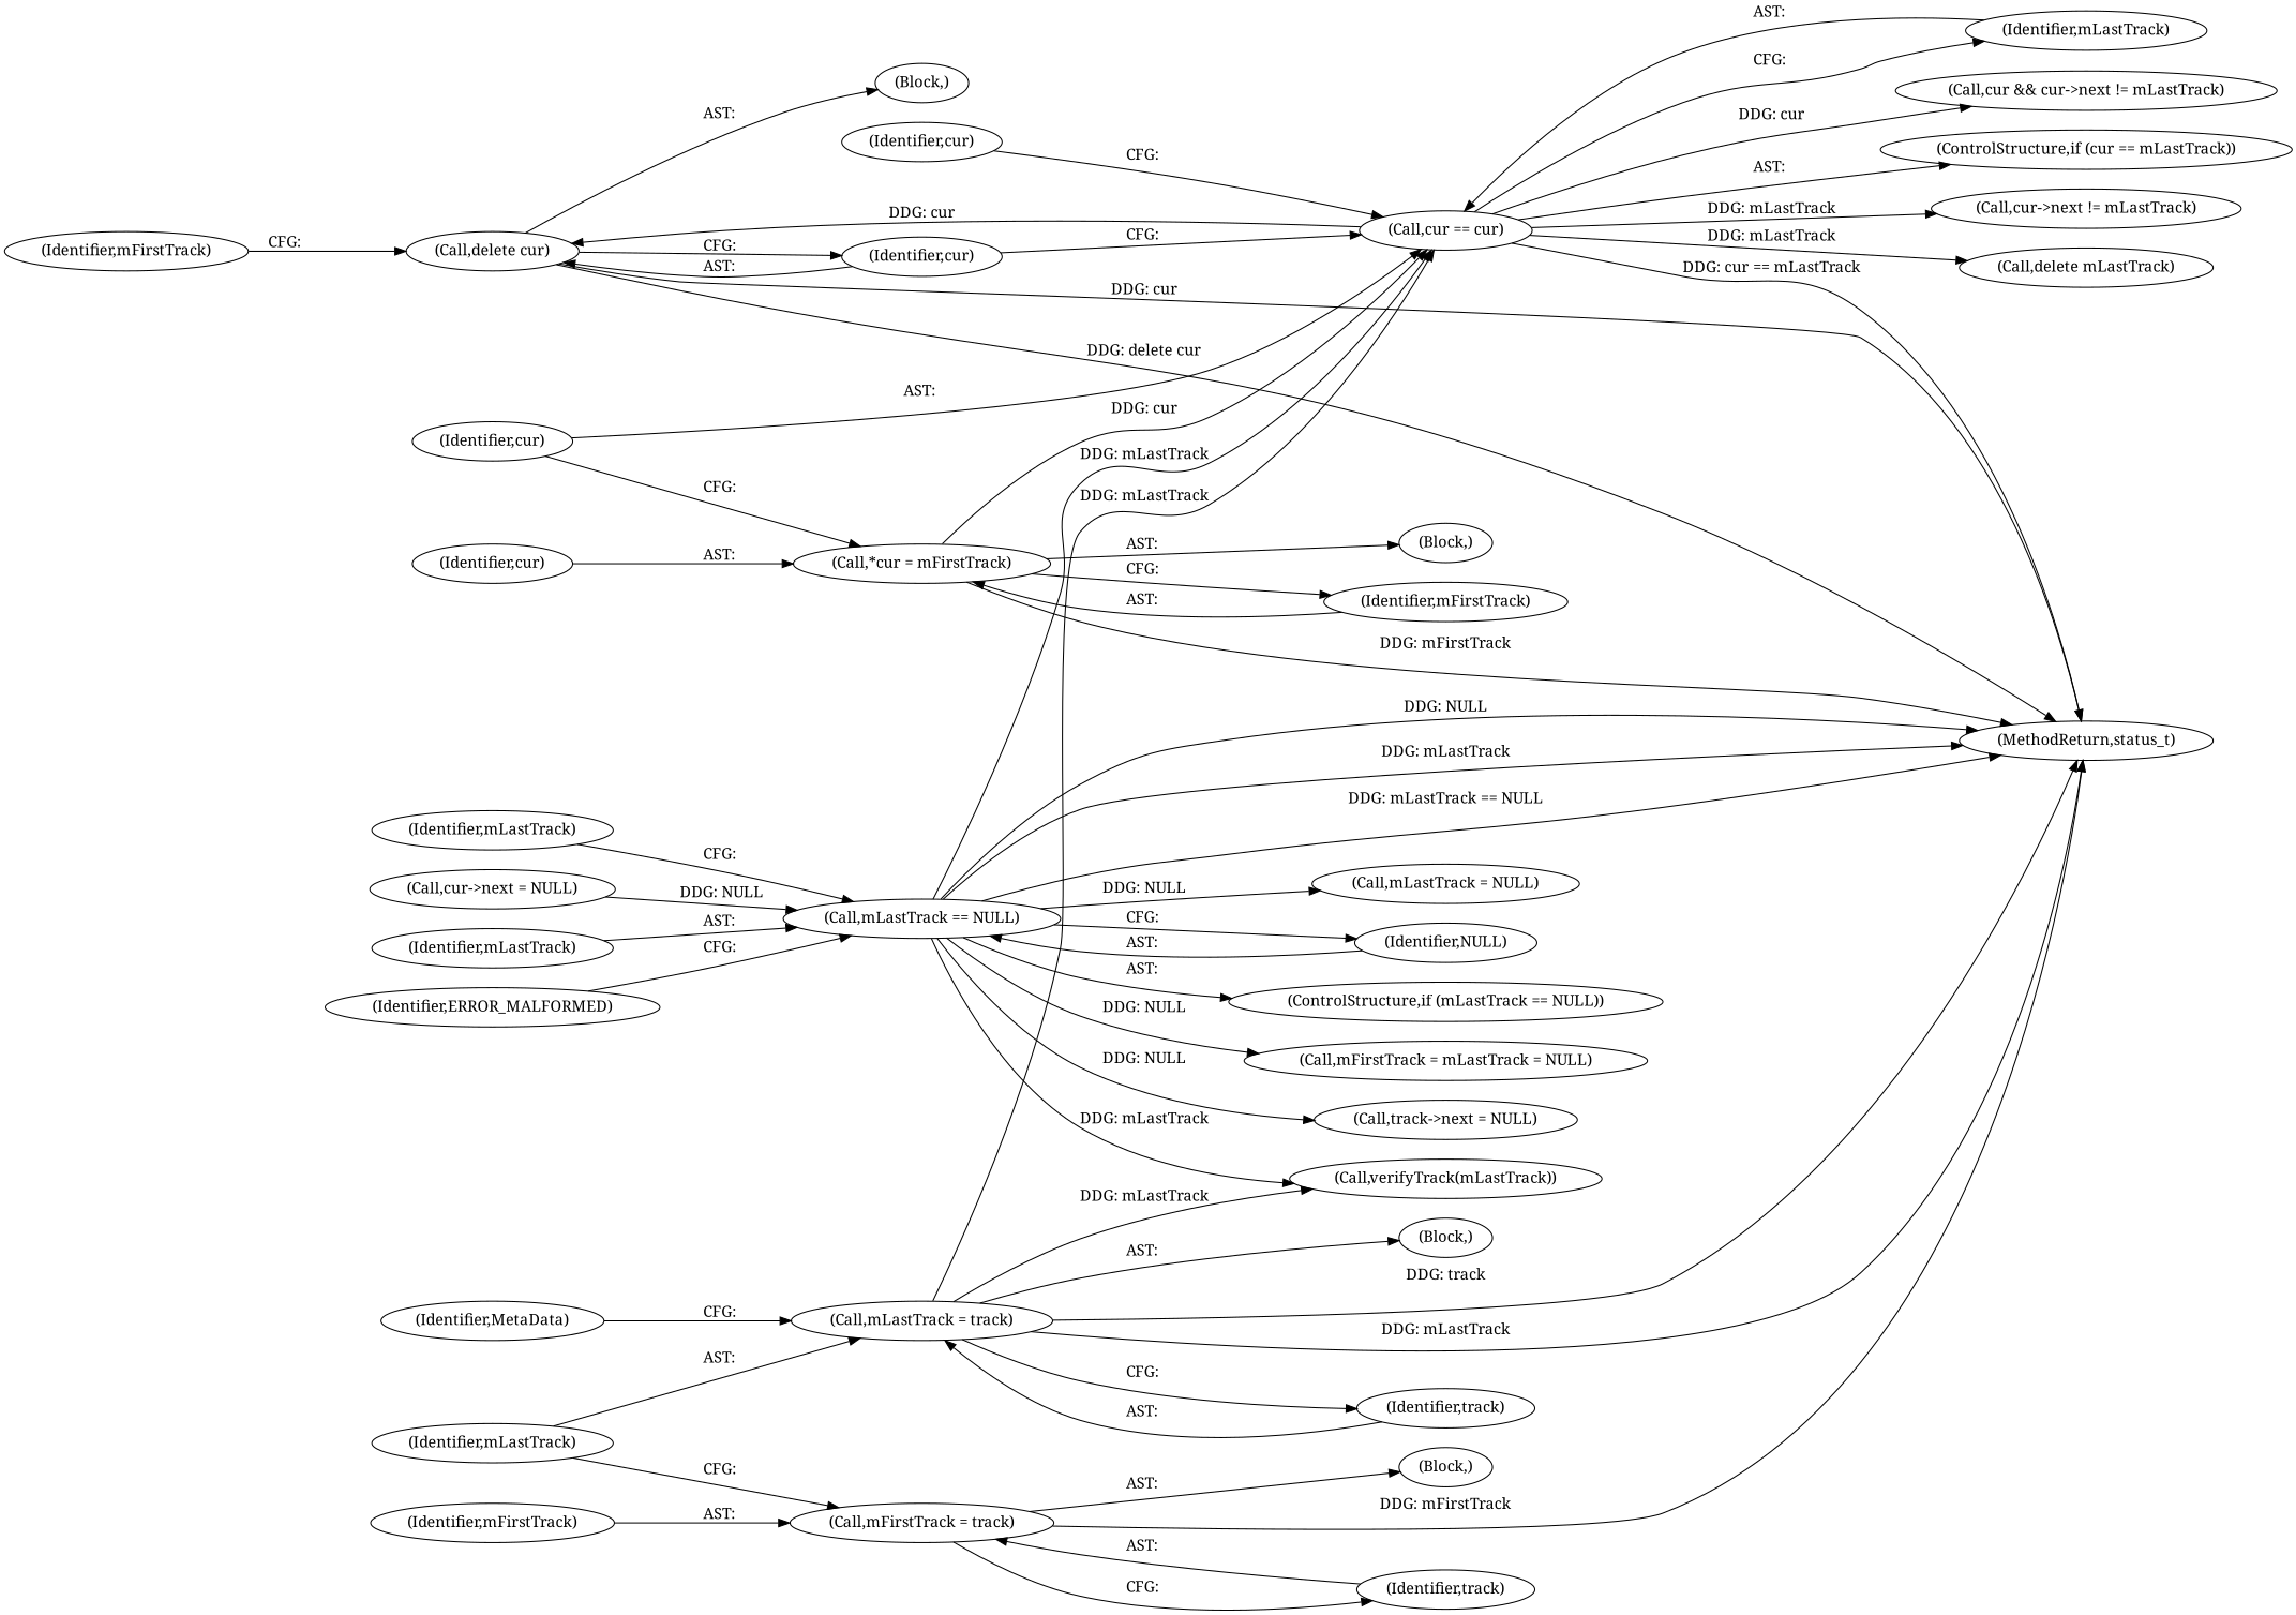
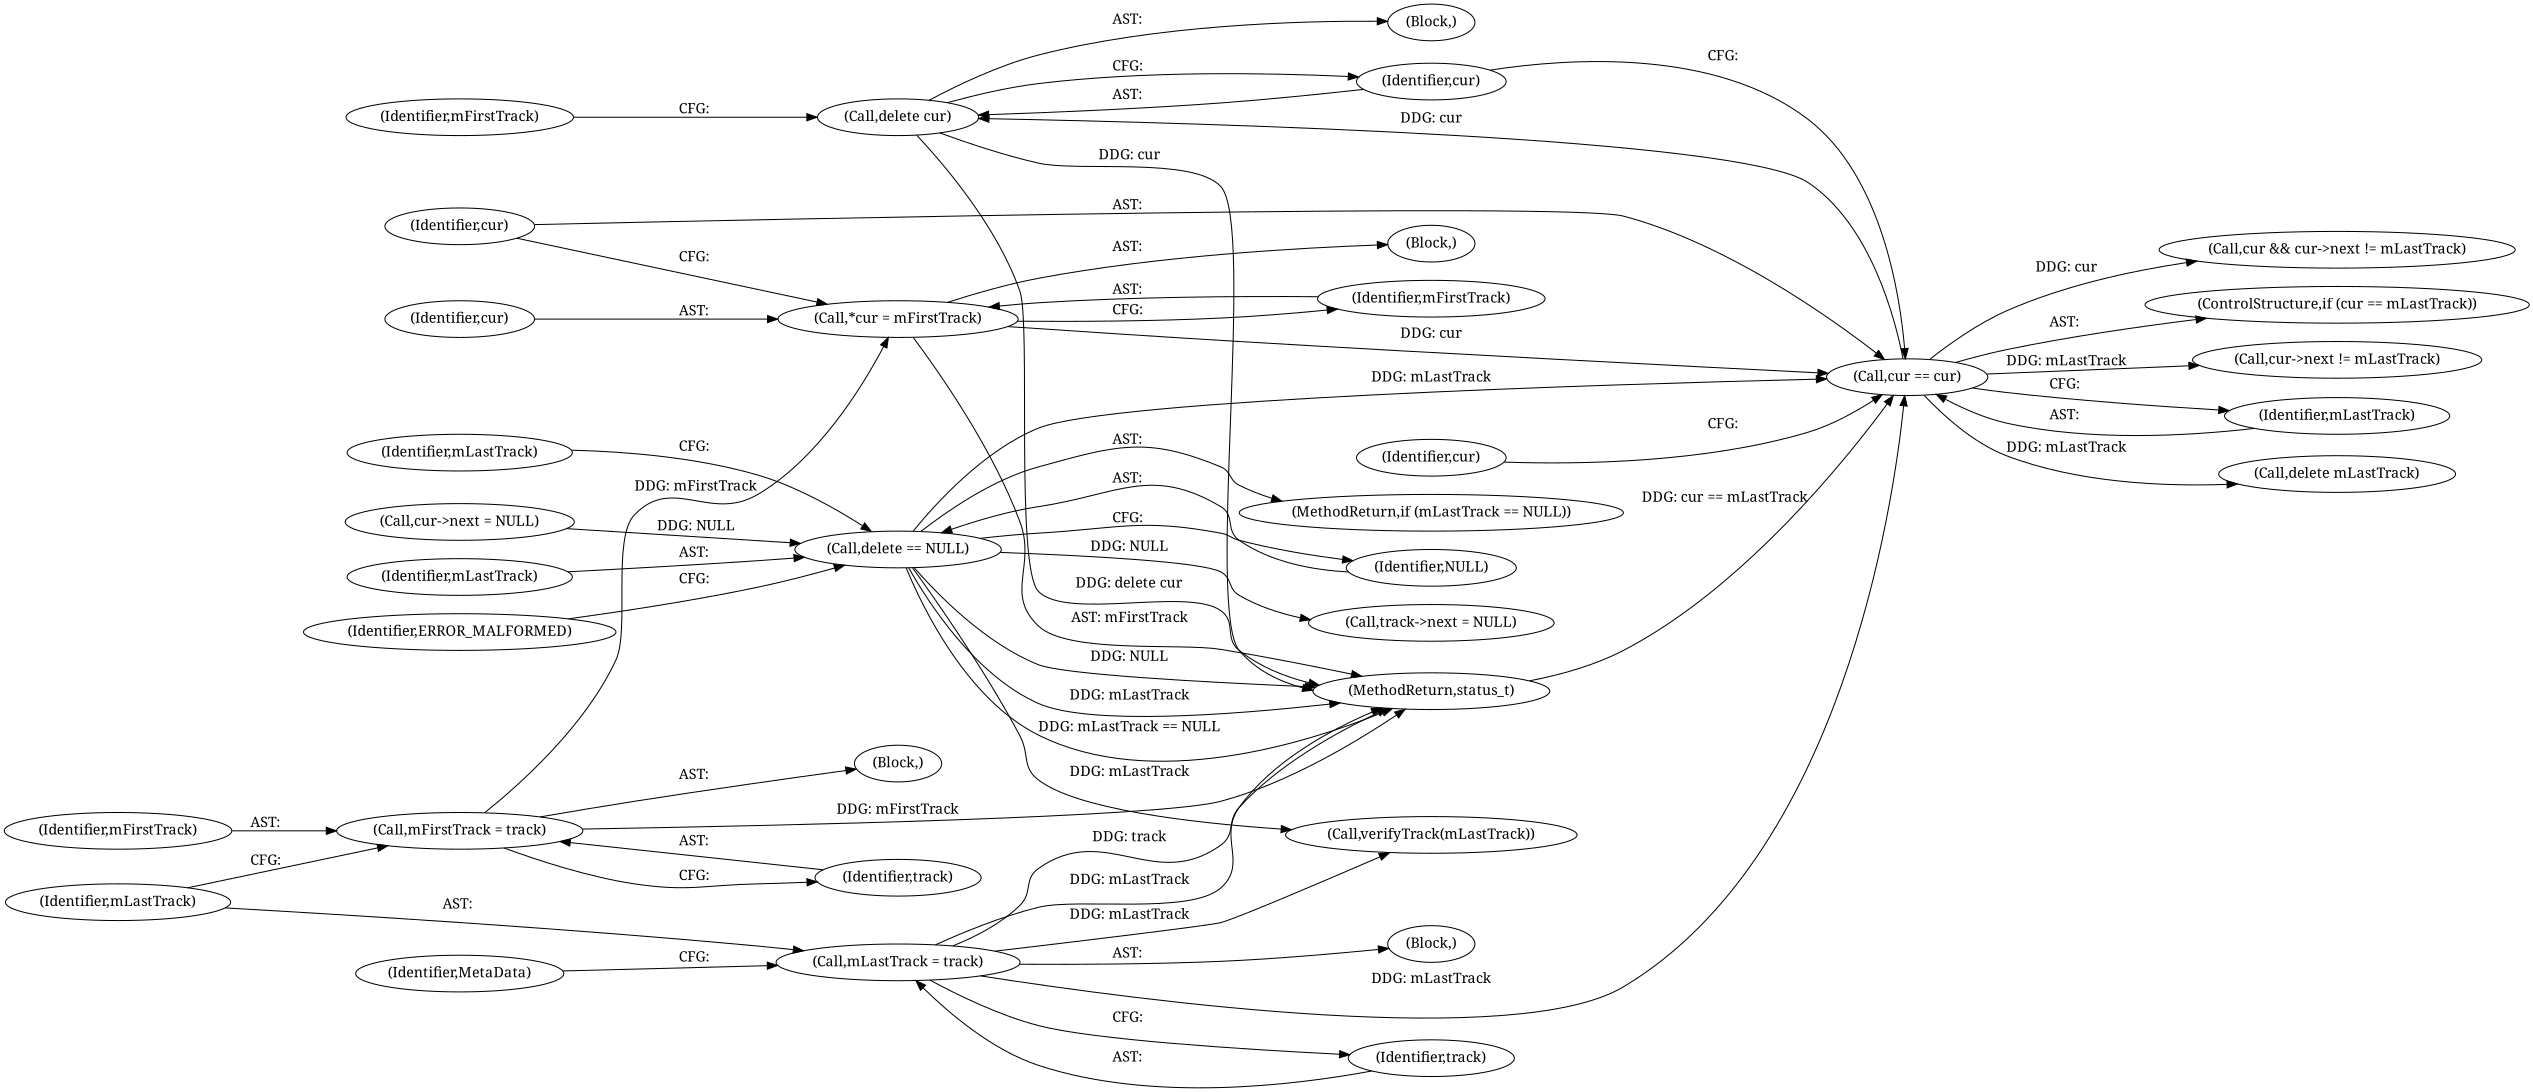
  digraph {
    fontname="Noto Serif"
    rankdir=LR
    node [fontname="Noto Serif"]
    edge [fontname="Noto Serif"]
    n1 [label="(Call,delete cur)"]
    n2 [label="(Block,)"]
    n3 [label="(MethodReturn,status_t)"]
    n4 [label="(Identifier,cur)"]
    n5 [label="(Call,cur == cur)"]
    n6 [label="(Call,cur && cur->next != mLastTrack)"]
    n7 [label="(ControlStructure,if (cur == mLastTrack))"]
    n8 [label="(Call,cur->next != mLastTrack)"]
    n9 [label="(Identifier,mLastTrack)"]
    n10 [label="(Call,delete mLastTrack)"]
    n11 [label="(Call,*cur = mFirstTrack)"]
    n12 [label="(Identifier,mFirstTrack)"]
    n13 [label="(Block,)"]
    n14 [label="(Call,mFirstTrack = track)"]
    n15 [label="(Block,)"]
    n16 [label="(Identifier,track)"]
-   n17 [label="(Call,mLastTrack == NULL)"]
-   n18 [label="(ControlStructure,if (mLastTrack == NULL))"]
-   n19 [label="(Call,mFirstTrack = mLastTrack = NULL)"]
+   n17 [label="(Call,delete == NULL)"]
+   n18 [label="(MethodReturn,if (mLastTrack == NULL))"]
    n20 [label="(Call,track->next = NULL)"]
    n21 [label="(Call,verifyTrack(mLastTrack))"]
-   n22 [label="(Call,mLastTrack = NULL)"]
    n23 [label="(Identifier,NULL)"]
    n24 [label="(Call,cur->next = NULL)"]
    n25 [label="(Call,mLastTrack = track)"]
    n26 [label="(Identifier,track)"]
    n27 [label="(Block,)"]
    n28 [label="(Identifier,mLastTrack)"]
    n29 [label="(Identifier,mLastTrack)"]
    n30 [label="(Identifier,ERROR_MALFORMED)"]
    n31 [label="(Identifier,mFirstTrack)"]
    n32 [label="(Identifier,cur)"]
    n33 [label="(Identifier,cur)"]
    n34 [label="(Identifier,MetaData)"]
    n35 [label="(Identifier,cur)"]
    n36 [label="(Identifier,mFirstTrack)"]
    n37 [label="(Identifier,mLastTrack)"]
    n1 -> n2 [label="AST: "]
    n1 -> n3 [label="DDG: cur"]
    n1 -> n3 [label="DDG: delete cur"]
    n1 -> n4 [label="CFG: "]
    n4 -> n1 [label="AST: "]
    n4 -> n5 [label="CFG: "]
    n5 -> n1 [label="DDG: cur"]
-   n5 -> n3 [label="DDG: cur == mLastTrack"]
+   n3 -> n5 [label="DDG: cur == mLastTrack"]
    n5 -> n6 [label="DDG: cur"]
    n5 -> n7 [label="AST: "]
    n5 -> n8 [label="DDG: mLastTrack"]
    n5 -> n9 [label="CFG: "]
    n5 -> n10 [label="DDG: mLastTrack"]
    n9 -> n5 [label="AST: "]
-   n11 -> n3 [label="DDG: mFirstTrack"]
+   n11 -> n3 [label="AST: mFirstTrack"]
    n11 -> n5 [label="DDG: cur"]
    n11 -> n12 [label="CFG: "]
    n11 -> n13 [label="AST: "]
    n12 -> n11 [label="AST: "]
    n14 -> n3 [label="DDG: mFirstTrack"]
+   n14 -> n11 [label="DDG: mFirstTrack"]
    n14 -> n15 [label="AST: "]
    n14 -> n16 [label="CFG: "]
    n16 -> n14 [label="AST: "]
    n17 -> n3 [label="DDG: mLastTrack"]
    n17 -> n3 [label="DDG: mLastTrack == NULL"]
    n17 -> n3 [label="DDG: NULL"]
    n17 -> n5 [label="DDG: mLastTrack"]
    n17 -> n18 [label="AST: "]
-   n17 -> n19 [label="DDG: NULL"]
    n17 -> n20 [label="DDG: NULL"]
    n17 -> n21 [label="DDG: mLastTrack"]
-   n17 -> n22 [label="DDG: NULL"]
    n17 -> n23 [label="CFG: "]
    n23 -> n17 [label="AST: "]
    n24 -> n17 [label="DDG: NULL"]
    n25 -> n3 [label="DDG: track"]
    n25 -> n3 [label="DDG: mLastTrack"]
    n25 -> n5 [label="DDG: mLastTrack"]
    n25 -> n21 [label="DDG: mLastTrack"]
    n25 -> n26 [label="CFG: "]
    n25 -> n27 [label="AST: "]
    n26 -> n25 [label="AST: "]
    n28 -> n17 [label="AST: "]
    n29 -> n14 [label="CFG: "]
    n29 -> n25 [label="AST: "]
    n30 -> n17 [label="CFG: "]
    n31 -> n14 [label="AST: "]
    n32 -> n5 [label="AST: "]
    n32 -> n11 [label="CFG: "]
    n33 -> n11 [label="AST: "]
    n34 -> n25 [label="CFG: "]
    n35 -> n5 [label="CFG: "]
    n36 -> n1 [label="CFG: "]
    n37 -> n17 [label="CFG: "]
  }
